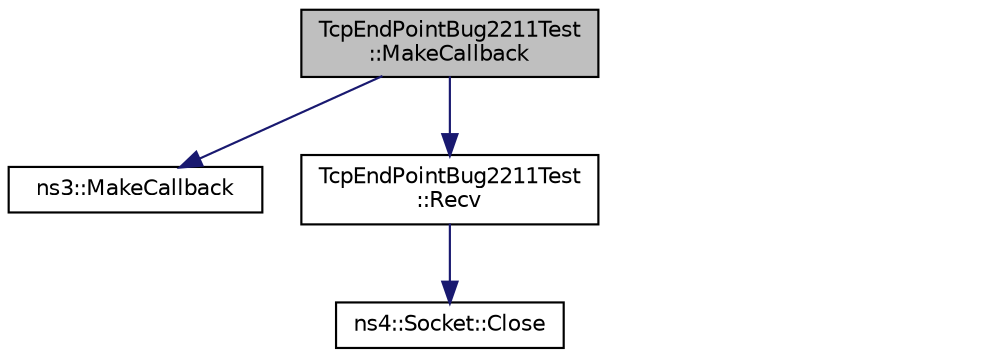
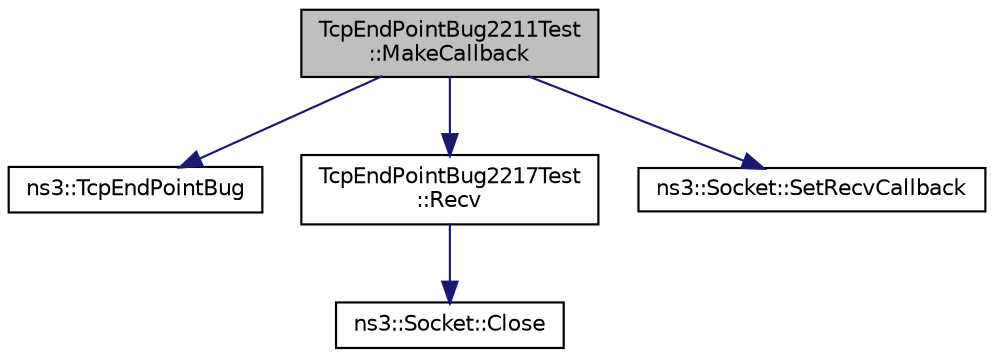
  digraph {
    rankdir=TB
    node [color=black fillcolor=white fontname=Helvetica fontsize=10 shape=record style=filled]
    edge [color=midnightblue fontname=Helvetica fontsize=10 labelfontname=Helvetica labelfontsize=10 style=solid]
    n1 [fillcolor=grey75 fontcolor=black height=0.2 label="TcpEndPointBug2211Test\l::MakeCallback" width=0.4]
-   n2 [height=0.2 label="ns3::MakeCallback" width=0.4]
-   n3 [height=0.2 label="TcpEndPointBug2211Test\l::Recv" width=0.4]
-   n5 [height=0.2 label="ns4::Socket::Close" width=0.4]
+   n2 [height=0.2 label="ns3::TcpEndPointBug" width=0.4]
+   n3 [height=0.2 label="TcpEndPointBug2217Test\l::Recv" width=0.4]
+   n4 [height=0.2 label="ns3::Socket::SetRecvCallback" width=0.4]
+   n5 [height=0.2 label="ns3::Socket::Close" width=0.4]
    n1 -> n2
    n1 -> n3
+   n1 -> n4
    n3 -> n5
  }
